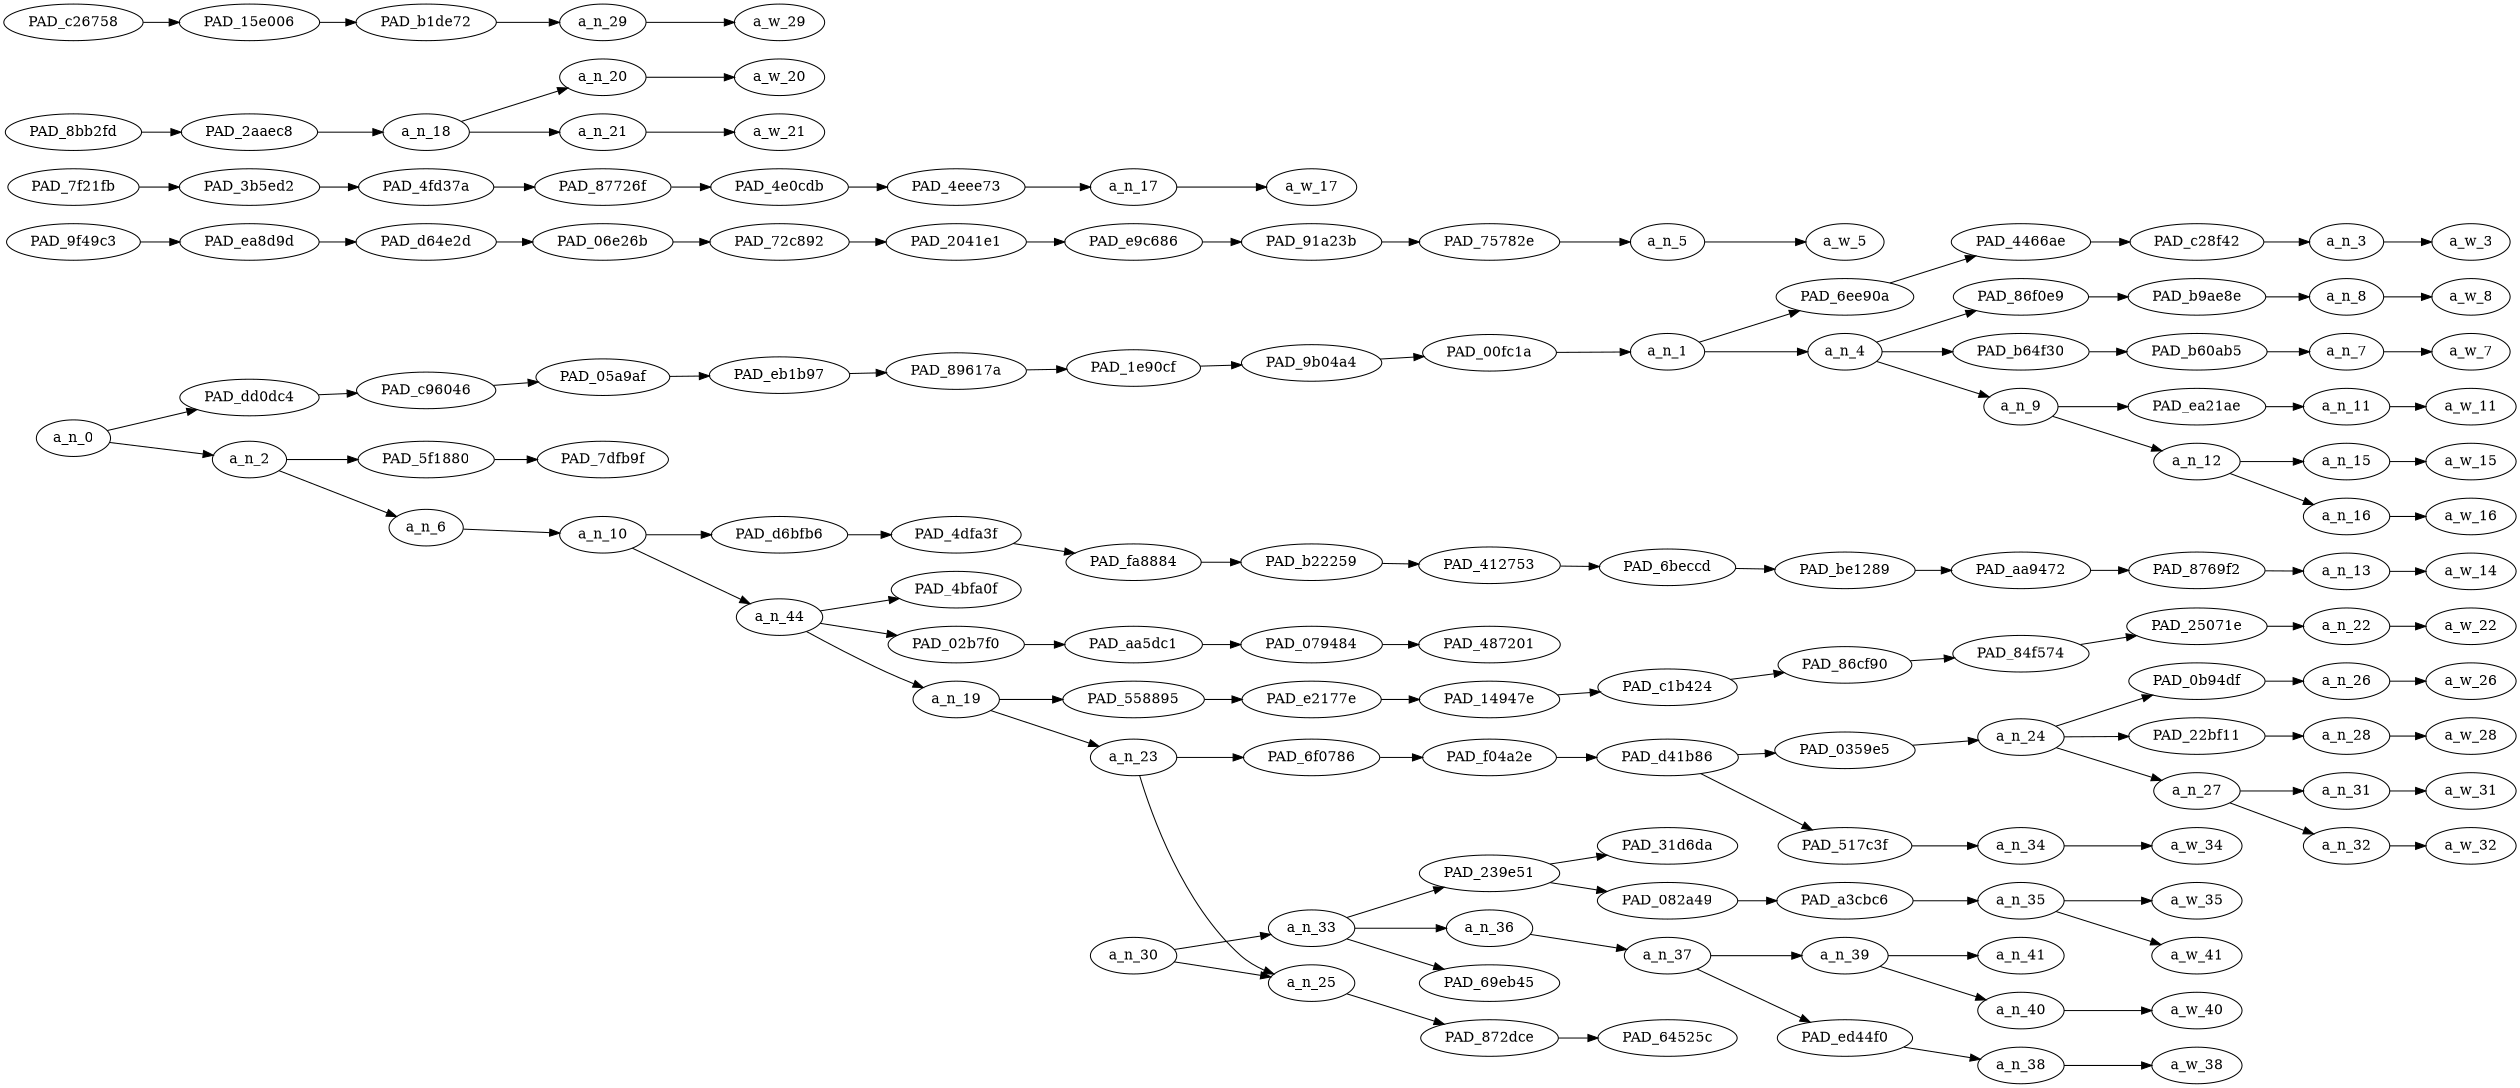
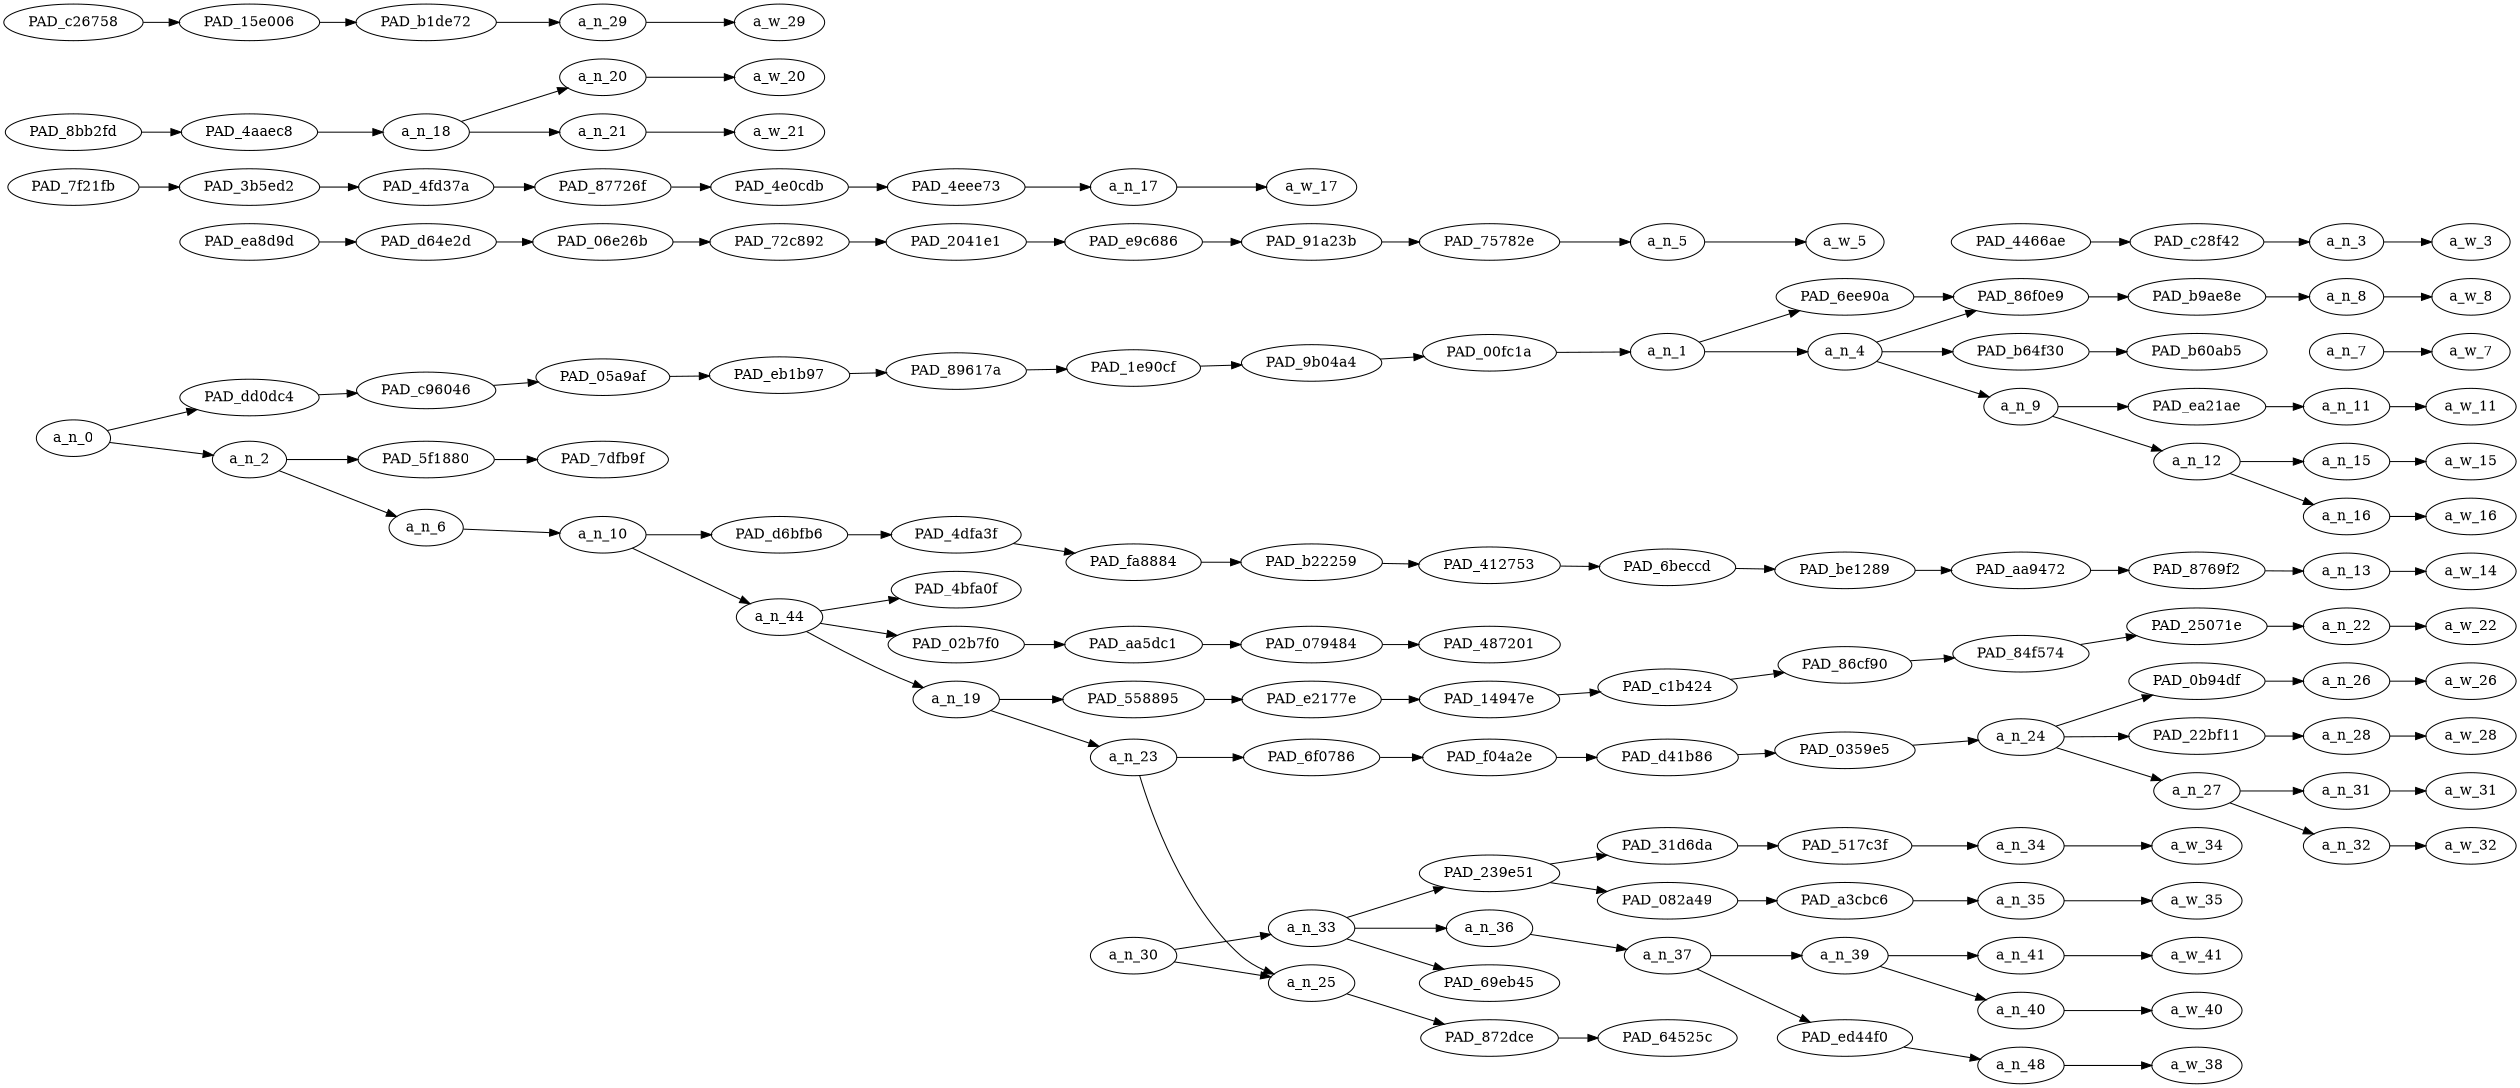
  strict digraph {
    rankdir=LR
    node [div_dir=1 index=0 level=1 text_span="[6]" value=0.03961010]
    a_n_0 [level=14 text_span="[0, 1, 2, 3, 4, 5, 6, 7, 8, 9, 10, 11, 12, 13, 14, 15, 16, 17, 18, 19, 20, 21]" value=1.00000002]
    PAD_dd0dc4 [level=13 text_span="[0, 1, 2, 3, 4, 5]" value=0.46080951]
    a_n_2 [index=1 level=13 text_span="[6, 7, 8, 9, 10, 11, 12, 13, 14, 15, 16, 17, 18, 19, 20, 21]" value=0.53895960]
    PAD_c96046 [level=12 text_span="[0, 1, 2, 3, 4, 5]" value=0.46080951]
    PAD_5f1880 [index=1 level=12]
    a_n_6 [index=2 level=12 text_span="[7, 8, 9, 10, 11, 12, 13, 14, 15, 16, 17, 18, 19, 20, 21]" value=0.49916542]
    PAD_05a9af [level=11 text_span="[0, 1, 2, 3, 4, 5]" value=0.46080951]
    PAD_7dfb9f [index=1 level=11]
    a_n_10 [index=2 level=11 text_span="[7, 8, 9, 10, 11, 12, 13, 14, 15, 16, 17, 18, 19, 20, 21]" value=0.49903103]
    PAD_eb1b97 [level=10 text_span="[0, 1, 2, 3, 4, 5]" value=0.46080951]
    PAD_89617a [level=9 text_span="[0, 1, 2, 3, 4, 5]" value=0.46080951]
    PAD_1e90cf [level=8 text_span="[0, 1, 2, 3, 4, 5]" value=0.46080951]
    PAD_9b04a4 [level=7 text_span="[0, 1, 2, 3, 4, 5]" value=0.46080951]
    PAD_00fc1a [level=6 text_span="[0, 1, 2, 3, 4, 5]" value=0.46080951]
    a_n_1 [level=5 text_span="[0, 1, 2, 3, 4, 5]" value=0.46080951]
    PAD_6ee90a [level=4 text_span="[0]" value=0.18457324]
    a_n_4 [index=1 level=4 text_span="[1, 2, 3, 4, 5]" value=0.27609601]
    PAD_4466ae [level=3 text_span="[0]" value=0.18457324]
    PAD_b64f30 [index=1 level=3 text_span="[1]" value=0.03313289]
    PAD_86f0e9 [index=2 level=3 text_span="[2]" value=0.02189218]
    a_n_9 [index=3 level=3 text_span="[3, 4, 5]" value=0.22098665]
    PAD_c28f42 [level=2 text_span="[0]" value=0.18457324]
    PAD_b60ab5 [index=1 level=2 text_span="[1]" value=0.03313289]
    PAD_b9ae8e [index=2 level=2 text_span="[2]" value=0.02189218]
    PAD_ea21ae [index=3 level=2 text_span="[3]" value=0.02300745]
    a_n_12 [div_dir=-1 index=4 level=2 text_span="[4, 5]" value=0.19797746]
    a_n_3 [text_span="[0]" value=0.18457324]
    a_w_3 [div_dir=0 level=0 text_span="[0]" value=niggas]
    a_n_7 [index=1 text_span="[1]" value=0.03313289]
    a_n_8 [index=2 text_span="[2]" value=0.02189218]
    a_n_11 [index=3 text_span="[3]" value=0.02300745]
    a_n_15 [div_dir=-1 index=4 text_span="[4]" value=0.03736025]
    a_n_16 [index=5 text_span="[5]" value=0.16057500]
    a_w_7 [div_dir=0 index=1 level=0 text_span="[1]" value=pulled]
    a_w_8 [div_dir=0 index=2 level=0 text_span="[2]" value=up]
    a_w_11 [div_dir=0 index=3 level=0 text_span="[3]" value=on]
    a_w_15 [div_dir=0 index=4 level=0 text_span="[4]" value=a]
    a_w_16 [div_dir=0 index=5 level=0 text_span="[5]" value=nigga]
    PAD_d6bfb6 [div_dir=-1 index=2 level=10 text_span="[7]" value=0.03049315]
    n40 [index=3 label=a_n_44 level=10 text_span="[8, 9, 10, 11, 12, 13, 14, 15, 16, 17, 18, 19, 20, 21]" value=0.46840350]
-   PAD_9f49c3 [index=1 level=10]
    PAD_ea8d9d [index=1 level=9]
    PAD_d64e2d [index=1 level=8]
    PAD_06e26b [index=1 level=7]
    PAD_72c892 [index=1 level=6]
    PAD_2041e1 [index=1 level=5]
    PAD_e9c686 [index=2 level=4]
    PAD_91a23b [index=4 level=3]
    PAD_75782e [index=5 level=2]
    a_n_5 [index=6]
    a_w_5 [div_dir=0 index=6 level=0 value=said]
    PAD_4dfa3f [div_dir=-1 index=2 level=9 text_span="[7]" value=0.03049315]
    PAD_4bfa0f [div_dir=-1 index=3 level=9 text_span="[8]" value=0.01923022]
    PAD_02b7f0 [index=4 level=9 text_span="[9, 10]" value=0.04122391]
    a_n_19 [index=5 level=9 text_span="[11, 12, 13, 14, 15, 16, 17, 18, 19, 20, 21]" value=0.40778453]
    PAD_fa8884 [div_dir=-1 index=2 level=8 text_span="[7]" value=0.03049315]
    PAD_aa5dc1 [index=4 level=8 text_span="[9, 10]" value=0.04122391]
    PAD_558895 [index=5 level=8 text_span="[11]" value=0.01975718]
    a_n_23 [index=6 level=8 text_span="[12, 13, 14, 15, 16, 17, 18, 19, 20, 21]" value=0.38786795]
    PAD_b22259 [div_dir=-1 index=2 level=7 text_span="[7]" value=0.03049315]
    PAD_412753 [div_dir=-1 index=2 level=6 text_span="[7]" value=0.03049315]
    PAD_6beccd [div_dir=-1 index=2 level=5 text_span="[7]" value=0.03049315]
    PAD_be1289 [div_dir=-1 index=3 level=4 text_span="[7]" value=0.03049315]
    PAD_aa9472 [div_dir=-1 index=5 level=3 text_span="[7]" value=0.03049315]
    PAD_8769f2 [div_dir=-1 index=6 level=2 text_span="[7]" value=0.03049315]
    a_n_13 [div_dir=-1 index=7 text_span="[7]" value=0.03049315]
    n67 [div_dir=0 index=7 label=a_w_14 level=0 text_span="[7]" value=hey]
    PAD_079484 [index=4 level=7 text_span="[9, 10]" value=0.04122391]
    PAD_e2177e [index=5 level=7 text_span="[11]" value=0.01975718]
    PAD_6f0786 [index=6 level=7 text_span="[12, 13, 14, 15]" value=0.18549739]
    a_n_25 [index=7 level=7 text_span="[16, 17, 18, 19, 20, 21]" value=0.20221686]
    PAD_7f21fb [div_dir=-1 index=3 level=7 text_span="[8]" value=0.01923022]
    PAD_3b5ed2 [div_dir=-1 index=3 level=6 text_span="[8]" value=0.01923022]
    PAD_4fd37a [div_dir=-1 index=3 level=5 text_span="[8]" value=0.01923022]
    PAD_87726f [div_dir=-1 index=4 level=4 text_span="[8]" value=0.01923022]
    PAD_4e0cdb [div_dir=-1 index=6 level=3 text_span="[8]" value=0.01923022]
    PAD_4eee73 [div_dir=-1 index=7 level=2 text_span="[8]" value=0.01923022]
    a_n_17 [div_dir=-1 index=8 text_span="[8]" value=0.01923022]
    a_w_17 [div_dir=0 index=8 level=0 text_span="[8]" value=come]
    PAD_487201 [index=4 level=6 text_span="[9, 10]" value=0.04122391]
    PAD_8bb2fd [index=5 level=4 text_span="[9, 10]" value=0.04122391]
-   PAD_4aaec8 [index=7 level=3 text_span="[9, 10]" value=0.04122391 label=PAD_2aaec8]
+   PAD_4aaec8 [index=7 level=3 text_span="[9, 10]" value=0.04122391]
    a_n_18 [index=8 level=2 text_span="[9, 10]" value=0.04122391]
    a_n_20 [index=9 text_span="[9]" value=0.01525398]
    a_n_21 [index=10 text_span="[10]" value=0.02588356]
    a_w_20 [div_dir=0 index=9 level=0 text_span="[9]" value=to]
    a_w_21 [div_dir=0 index=10 level=0 text_span="[10]" value=hr]
    PAD_14947e [index=5 level=6 text_span="[11]" value=0.01975718]
    PAD_f04a2e [index=6 level=6 text_span="[12, 13, 14, 15]" value=0.18549739]
    PAD_872dce [index=7 level=6 text_span="[16]" value=0.02186913]
    PAD_c1b424 [index=5 level=5 text_span="[11]" value=0.01975718]
    PAD_86cf90 [index=6 level=4 text_span="[11]" value=0.01975718]
    PAD_84f574 [index=8 level=3 text_span="[11]" value=0.01975718]
    PAD_25071e [index=9 level=2 text_span="[11]" value=0.01975718]
    a_n_22 [index=11 text_span="[11]" value=0.01975718]
    a_w_22 [div_dir=0 index=11 level=0 text_span="[11]" value=for]
    PAD_d41b86 [index=6 level=5 text_span="[12, 13, 14, 15]" value=0.18549739]
    PAD_64525c [index=7 level=5 text_span="[16]" value=0.02186913]
    a_n_30 [index=8 level=6 text_span="[17, 18, 19, 20, 21]" value=0.18027610]
    a_n_33 [index=8 level=5 text_span="[17, 18, 19, 20, 21]" value=0.18021153]
    PAD_0359e5 [index=7 level=4 text_span="[12, 13, 14, 15]" value=0.18549739]
    a_n_24 [index=9 level=3 text_span="[12, 13, 14, 15]" value=0.18549739]
    PAD_0b94df [index=10 level=2 text_span="[12]" value=0.02521222]
    PAD_22bf11 [index=12 level=2 text_span="[15]" value=0.07103293]
    a_n_27 [index=11 level=2 text_span="[13, 14]" value=0.08909075]
    a_n_26 [index=12 text_span="[12]" value=0.02521222]
    a_n_28 [index=15 text_span="[15]" value=0.07103293]
    a_n_31 [index=13 text_span="[13]" value=0.05403128]
    a_n_32 [index=14 text_span="[14]" value=0.03498492]
    a_w_26 [div_dir=0 index=12 level=0 text_span="[12]" value=a1]
    a_w_28 [div_dir=0 index=15 level=0 text_span="[15]" value=homie]
    a_w_31 [div_dir=0 index=13 level=0 text_span="[13]" value=drug]
    a_w_32 [div_dir=0 index=14 level=0 text_span="[14]" value=test]
    PAD_239e51 [div_dir=-1 index=9 level=4 text_span="[17]" value=0.02226305]
    PAD_69eb45 [index=10 level=4 text_span="[18]" value=0.02075375]
    a_n_36 [index=11 level=4 text_span="[19, 20, 21]" value=0.13713017]
    PAD_c26758 [index=8 level=4 text_span="[16]" value=0.02186913]
    PAD_15e006 [index=10 level=3 text_span="[16]" value=0.02186913]
    PAD_b1de72 [index=13 level=2 text_span="[16]" value=0.02186913]
    a_n_29 [index=16 text_span="[16]" value=0.02186913]
    a_w_29 [div_dir=0 index=16 level=0 text_span="[16]" value=said1]
    PAD_31d6da [div_dir=-1 index=11 level=3 text_span="[17]" value=0.02226305]
    PAD_082a49 [index=12 level=3 text_span="[18]" value=0.02075375]
    a_n_37 [index=13 level=3 text_span="[19, 20, 21]" value=0.13701791]
    PAD_517c3f [div_dir=-1 index=14 level=2 text_span="[17]" value=0.02226305]
    PAD_a3cbc6 [index=15 level=2 text_span="[18]" value=0.02075375]
    PAD_ed44f0 [index=16 level=2 text_span="[19]" value=0.01899785]
    a_n_39 [index=17 level=2 text_span="[20, 21]" value=0.11790780]
    a_n_34 [div_dir=-1 index=17 text_span="[17]" value=0.02226305]
    a_w_34 [div_dir=0 index=17 level=0 text_span="[17]" value=word]
    a_n_35 [index=18 text_span="[18]" value=0.02075375]
    a_w_35 [div_dir=0 index=18 level=0 text_span="[18]" value=bet]
-   a_n_38 [index=19 text_span="[19]" value=0.01899785]
+   a_n_38 [index=19 text_span="[19]" value=0.01899785 label=a_n_48]
    a_n_40 [div_dir=-1 index=20 text_span="[20]" value=0.02835155]
    a_n_41 [index=21 text_span="[21]" value=0.08947107]
    a_w_38 [div_dir=0 index=19 level=0 text_span="[19]" value=i]
    a_w_40 [div_dir=0 index=20 level=0 text_span="[20]" value=quit]
    a_w_41 [div_dir=0 index=21 level=0 text_span="[21]" value=lmfao]
    a_n_0 -> PAD_dd0dc4
    a_n_0 -> a_n_2
    PAD_dd0dc4 -> PAD_c96046
    a_n_2 -> PAD_5f1880
    a_n_2 -> a_n_6
    PAD_c96046 -> PAD_05a9af
    PAD_5f1880 -> PAD_7dfb9f
    a_n_6 -> a_n_10
    PAD_05a9af -> PAD_eb1b97
    a_n_10 -> PAD_d6bfb6
    a_n_10 -> n40
    PAD_eb1b97 -> PAD_89617a
    PAD_89617a -> PAD_1e90cf
    PAD_1e90cf -> PAD_9b04a4
    PAD_9b04a4 -> PAD_00fc1a
    PAD_00fc1a -> a_n_1
    a_n_1 -> PAD_6ee90a
    a_n_1 -> a_n_4
-   PAD_6ee90a -> PAD_4466ae
+   PAD_6ee90a -> PAD_86f0e9
    a_n_4 -> PAD_b64f30
    a_n_4 -> PAD_86f0e9
    a_n_4 -> a_n_9
    PAD_4466ae -> PAD_c28f42
    PAD_b64f30 -> PAD_b60ab5
    PAD_86f0e9 -> PAD_b9ae8e
    a_n_9 -> PAD_ea21ae
    a_n_9 -> a_n_12
    PAD_c28f42 -> a_n_3
-   PAD_b60ab5 -> a_n_7
    PAD_b9ae8e -> a_n_8
    PAD_ea21ae -> a_n_11
    a_n_12 -> a_n_15
    a_n_12 -> a_n_16
    a_n_3 -> a_w_3
    a_n_7 -> a_w_7
    a_n_8 -> a_w_8
    a_n_11 -> a_w_11
    a_n_15 -> a_w_15
    a_n_16 -> a_w_16
    PAD_d6bfb6 -> PAD_4dfa3f
    n40 -> PAD_4bfa0f
    n40 -> PAD_02b7f0
    n40 -> a_n_19
-   PAD_9f49c3 -> PAD_ea8d9d
    PAD_ea8d9d -> PAD_d64e2d
    PAD_d64e2d -> PAD_06e26b
    PAD_06e26b -> PAD_72c892
    PAD_72c892 -> PAD_2041e1
    PAD_2041e1 -> PAD_e9c686
    PAD_e9c686 -> PAD_91a23b
    PAD_91a23b -> PAD_75782e
    PAD_75782e -> a_n_5
    a_n_5 -> a_w_5
    PAD_4dfa3f -> PAD_fa8884
    PAD_02b7f0 -> PAD_aa5dc1
    a_n_19 -> PAD_558895
    a_n_19 -> a_n_23
    PAD_fa8884 -> PAD_b22259
    PAD_aa5dc1 -> PAD_079484
    PAD_558895 -> PAD_e2177e
    a_n_23 -> PAD_6f0786
    a_n_23 -> a_n_25
    PAD_b22259 -> PAD_412753
    PAD_412753 -> PAD_6beccd
    PAD_6beccd -> PAD_be1289
    PAD_be1289 -> PAD_aa9472
    PAD_aa9472 -> PAD_8769f2
    PAD_8769f2 -> a_n_13
    a_n_13 -> n67
    PAD_079484 -> PAD_487201
    PAD_e2177e -> PAD_14947e
    PAD_6f0786 -> PAD_f04a2e
    a_n_25 -> PAD_872dce
    PAD_7f21fb -> PAD_3b5ed2
    PAD_3b5ed2 -> PAD_4fd37a
    PAD_4fd37a -> PAD_87726f
    PAD_87726f -> PAD_4e0cdb
    PAD_4e0cdb -> PAD_4eee73
    PAD_4eee73 -> a_n_17
    a_n_17 -> a_w_17
    PAD_8bb2fd -> PAD_4aaec8
    PAD_4aaec8 -> a_n_18
    a_n_18 -> a_n_20
    a_n_18 -> a_n_21
    a_n_20 -> a_w_20
    a_n_21 -> a_w_21
    PAD_14947e -> PAD_c1b424
    PAD_f04a2e -> PAD_d41b86
    PAD_872dce -> PAD_64525c
    PAD_c1b424 -> PAD_86cf90
    PAD_86cf90 -> PAD_84f574
    PAD_84f574 -> PAD_25071e
    PAD_25071e -> a_n_22
    a_n_22 -> a_w_22
    PAD_d41b86 -> PAD_0359e5
    a_n_30 -> a_n_25
    a_n_30 -> a_n_33
    a_n_33 -> PAD_239e51
    a_n_33 -> PAD_69eb45
    a_n_33 -> a_n_36
    PAD_0359e5 -> a_n_24
    a_n_24 -> PAD_0b94df
    a_n_24 -> PAD_22bf11
    a_n_24 -> a_n_27
    PAD_0b94df -> a_n_26
    PAD_22bf11 -> a_n_28
    a_n_27 -> a_n_31
    a_n_27 -> a_n_32
    a_n_26 -> a_w_26
    a_n_28 -> a_w_28
    a_n_31 -> a_w_31
    a_n_32 -> a_w_32
    PAD_239e51 -> PAD_31d6da
    PAD_239e51 -> PAD_082a49
    a_n_36 -> a_n_37
    PAD_c26758 -> PAD_15e006
    PAD_15e006 -> PAD_b1de72
    PAD_b1de72 -> a_n_29
    a_n_29 -> a_w_29
-   PAD_d41b86 -> PAD_517c3f
+   PAD_31d6da -> PAD_517c3f
    PAD_082a49 -> PAD_a3cbc6
    a_n_37 -> PAD_ed44f0
    a_n_37 -> a_n_39
    PAD_517c3f -> a_n_34
    PAD_a3cbc6 -> a_n_35
    PAD_ed44f0 -> a_n_38
    a_n_39 -> a_n_40
    a_n_39 -> a_n_41
    a_n_34 -> a_w_34
    a_n_35 -> a_w_35
    a_n_38 -> a_w_38
    a_n_40 -> a_w_40
-   a_n_35 -> a_w_41
+   a_n_41 -> a_w_41
  }
